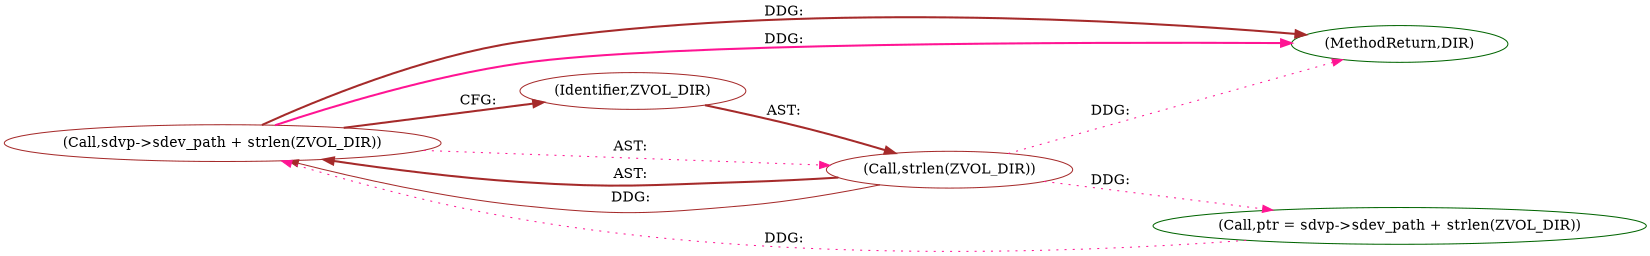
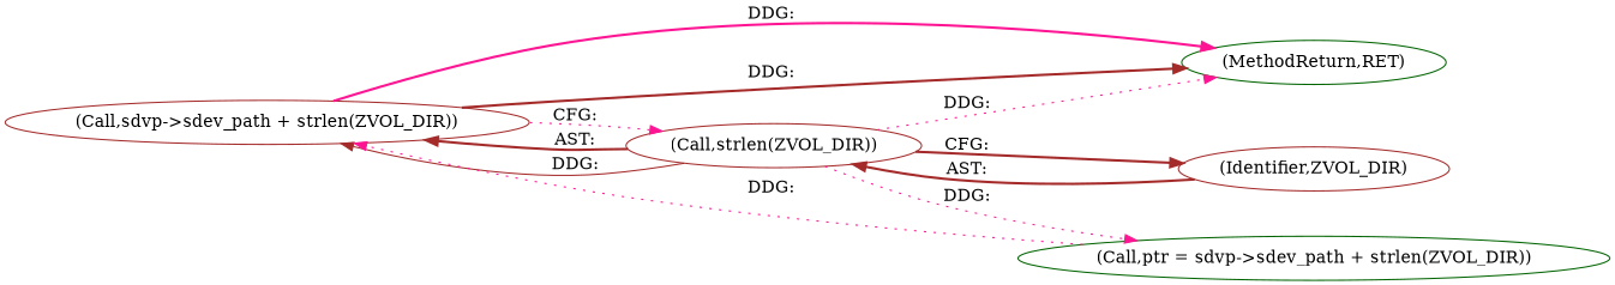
  digraph {
    rankdir=LR
    node [color=brown]
    edge [color=deeppink style=bold]
    n1 [label="(Call,sdvp->sdev_path + strlen(ZVOL_DIR))"]
    n2 [label="(Call,strlen(ZVOL_DIR))"]
-   n3 [color=darkgreen label="(MethodReturn,DIR)"]
+   n3 [color=darkgreen label="(MethodReturn,RET)"]
    n4 [color=darkgreen label="(Call,ptr = sdvp->sdev_path + strlen(ZVOL_DIR))"]
    n5 [label="(Identifier,ZVOL_DIR)"]
-   n1 -> n2 [label="AST: " style=dotted]
+   n1 -> n2 [label="CFG: " style=dotted]
    n1 -> n3 [label="DDG: "]
    n1 -> n3 [color=brown label="DDG: "]
    n2 -> n1 [color=brown label="AST: "]
    n2 -> n1 [color=brown label="DDG: " style=solid]
    n2 -> n3 [label="DDG: " style=dotted]
    n2 -> n4 [label="DDG: " style=dotted]
-   n1 -> n5 [color=brown label="CFG: "]
+   n2 -> n5 [color=brown label="CFG: "]
    n4 -> n1 [label="DDG: " style=dotted]
    n5 -> n2 [color=brown label="AST: "]
  }
